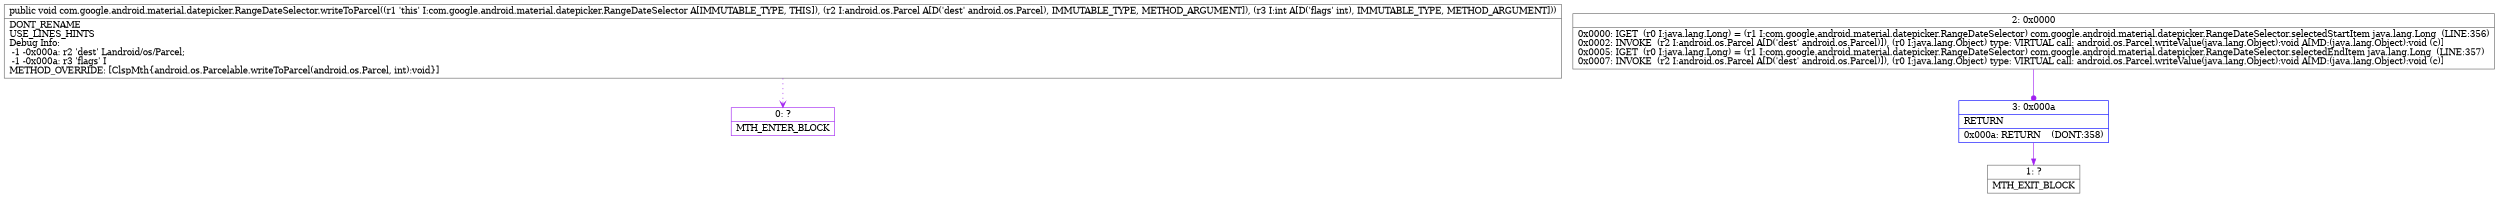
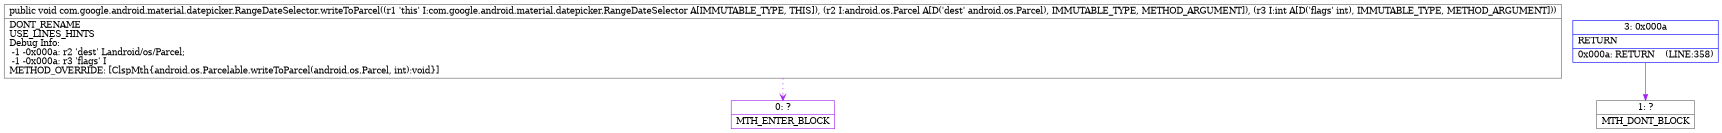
  digraph {
    node [color=gray40 shape=record]
    edge [color=purple style=solid]
    n1 [color=purple label="{0\:\ ?|MTH_ENTER_BLOCK\l}"]
-   n2 [label="{2\:\ 0x0000|0x0000: IGET  (r0 I:java.lang.Long) = (r1 I:com.google.android.material.datepicker.RangeDateSelector) com.google.android.material.datepicker.RangeDateSelector.selectedStartItem java.lang.Long  (LINE:356)\l0x0002: INVOKE  (r2 I:android.os.Parcel A[D('dest' android.os.Parcel)]), (r0 I:java.lang.Object) type: VIRTUAL call: android.os.Parcel.writeValue(java.lang.Object):void A[MD:(java.lang.Object):void (c)]\l0x0005: IGET  (r0 I:java.lang.Long) = (r1 I:com.google.android.material.datepicker.RangeDateSelector) com.google.android.material.datepicker.RangeDateSelector.selectedEndItem java.lang.Long  (LINE:357)\l0x0007: INVOKE  (r2 I:android.os.Parcel A[D('dest' android.os.Parcel)]), (r0 I:java.lang.Object) type: VIRTUAL call: android.os.Parcel.writeValue(java.lang.Object):void A[MD:(java.lang.Object):void (c)]\l}"]
-   n3 [color=blue label="{3\:\ 0x000a|RETURN\l|0x000a: RETURN    (DONT:358)\l}"]
-   n4 [label="{1\:\ ?|MTH_EXIT_BLOCK\l}"]
+   n3 [color=blue label="{3\:\ 0x000a|RETURN\l|0x000a: RETURN    (LINE:358)\l}"]
+   n4 [label="{1\:\ ?|MTH_DONT_BLOCK\l}"]
    n5 [label="{public void com.google.android.material.datepicker.RangeDateSelector.writeToParcel((r1 'this' I:com.google.android.material.datepicker.RangeDateSelector A[IMMUTABLE_TYPE, THIS]), (r2 I:android.os.Parcel A[D('dest' android.os.Parcel), IMMUTABLE_TYPE, METHOD_ARGUMENT]), (r3 I:int A[D('flags' int), IMMUTABLE_TYPE, METHOD_ARGUMENT]))  | DONT_RENAME\lUSE_LINES_HINTS\lDebug Info:\l  \-1 \-0x000a: r2 'dest' Landroid\/os\/Parcel;\l  \-1 \-0x000a: r3 'flags' I\lMETHOD_OVERRIDE: [ClspMth\{android.os.Parcelable.writeToParcel(android.os.Parcel, int):void\}]\l}"]
-   n2 -> n3 [arrowhead=dot]
    n3 -> n4 [arrowhead=normal]
    n5 -> n1 [arrowhead=vee style=dotted]
  }
